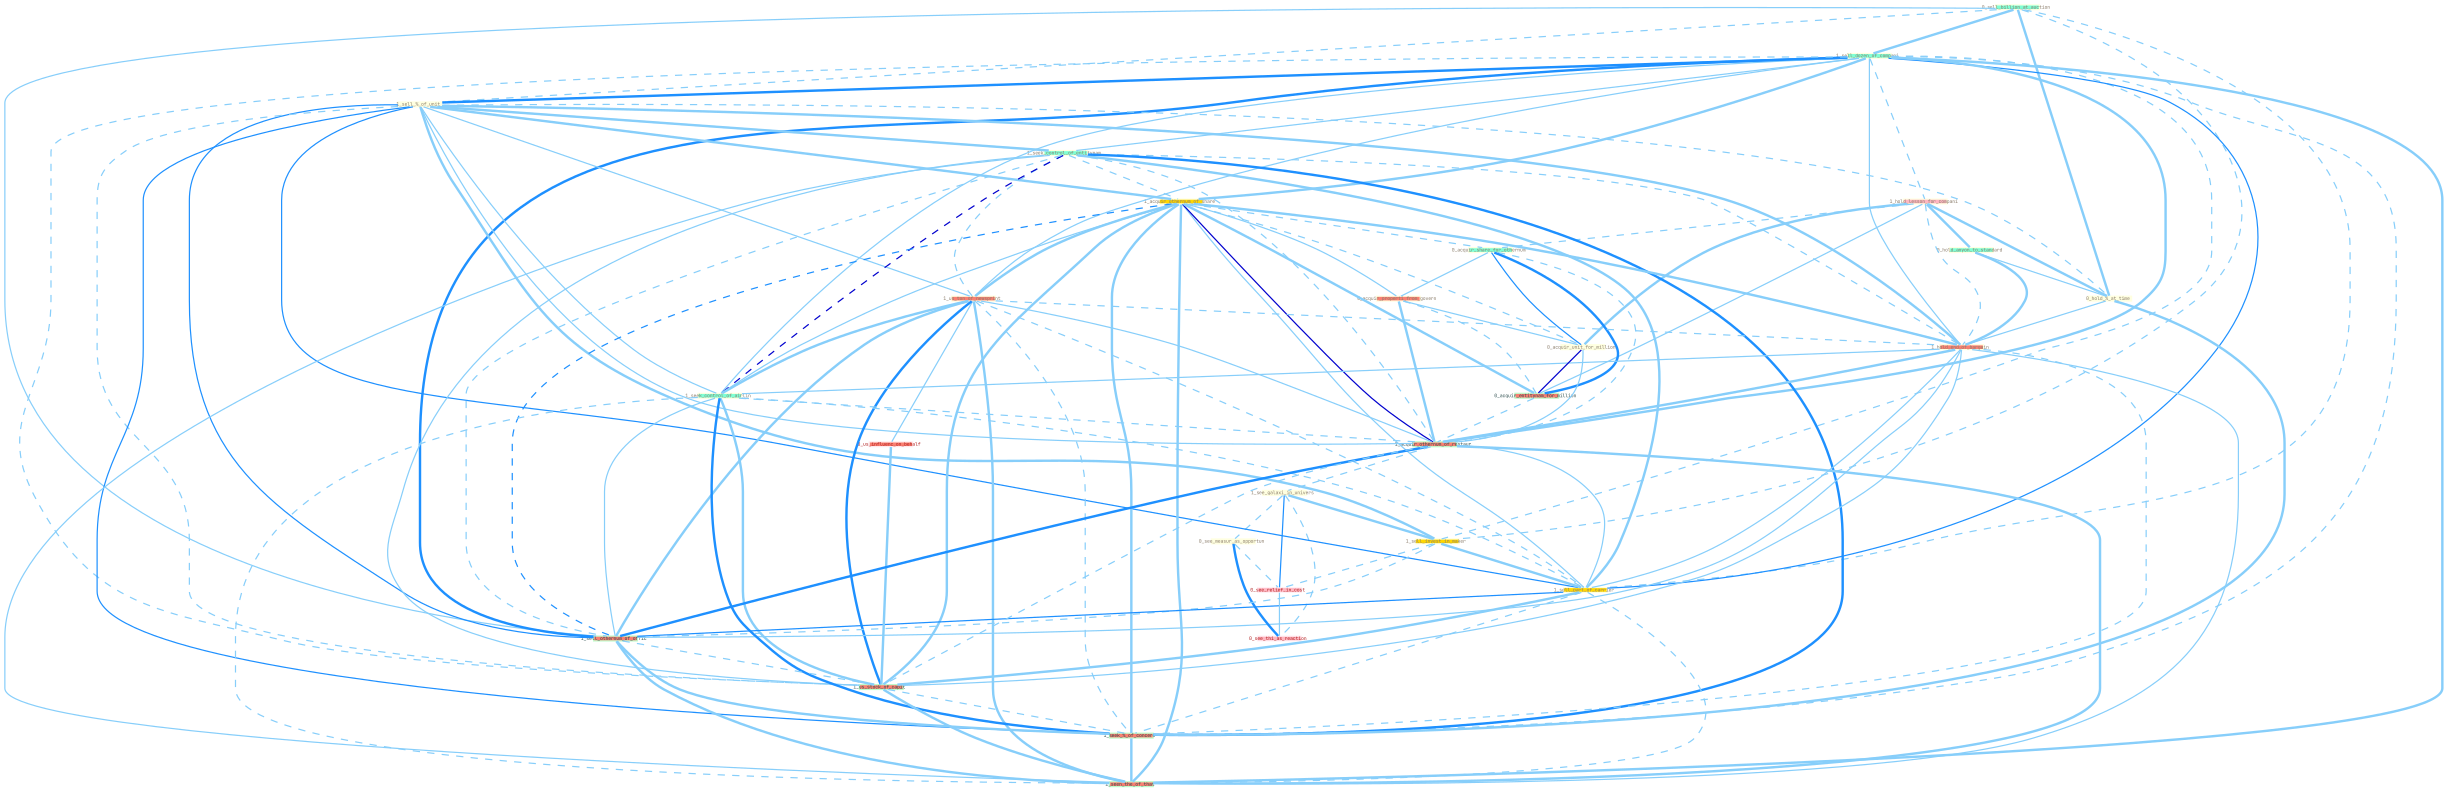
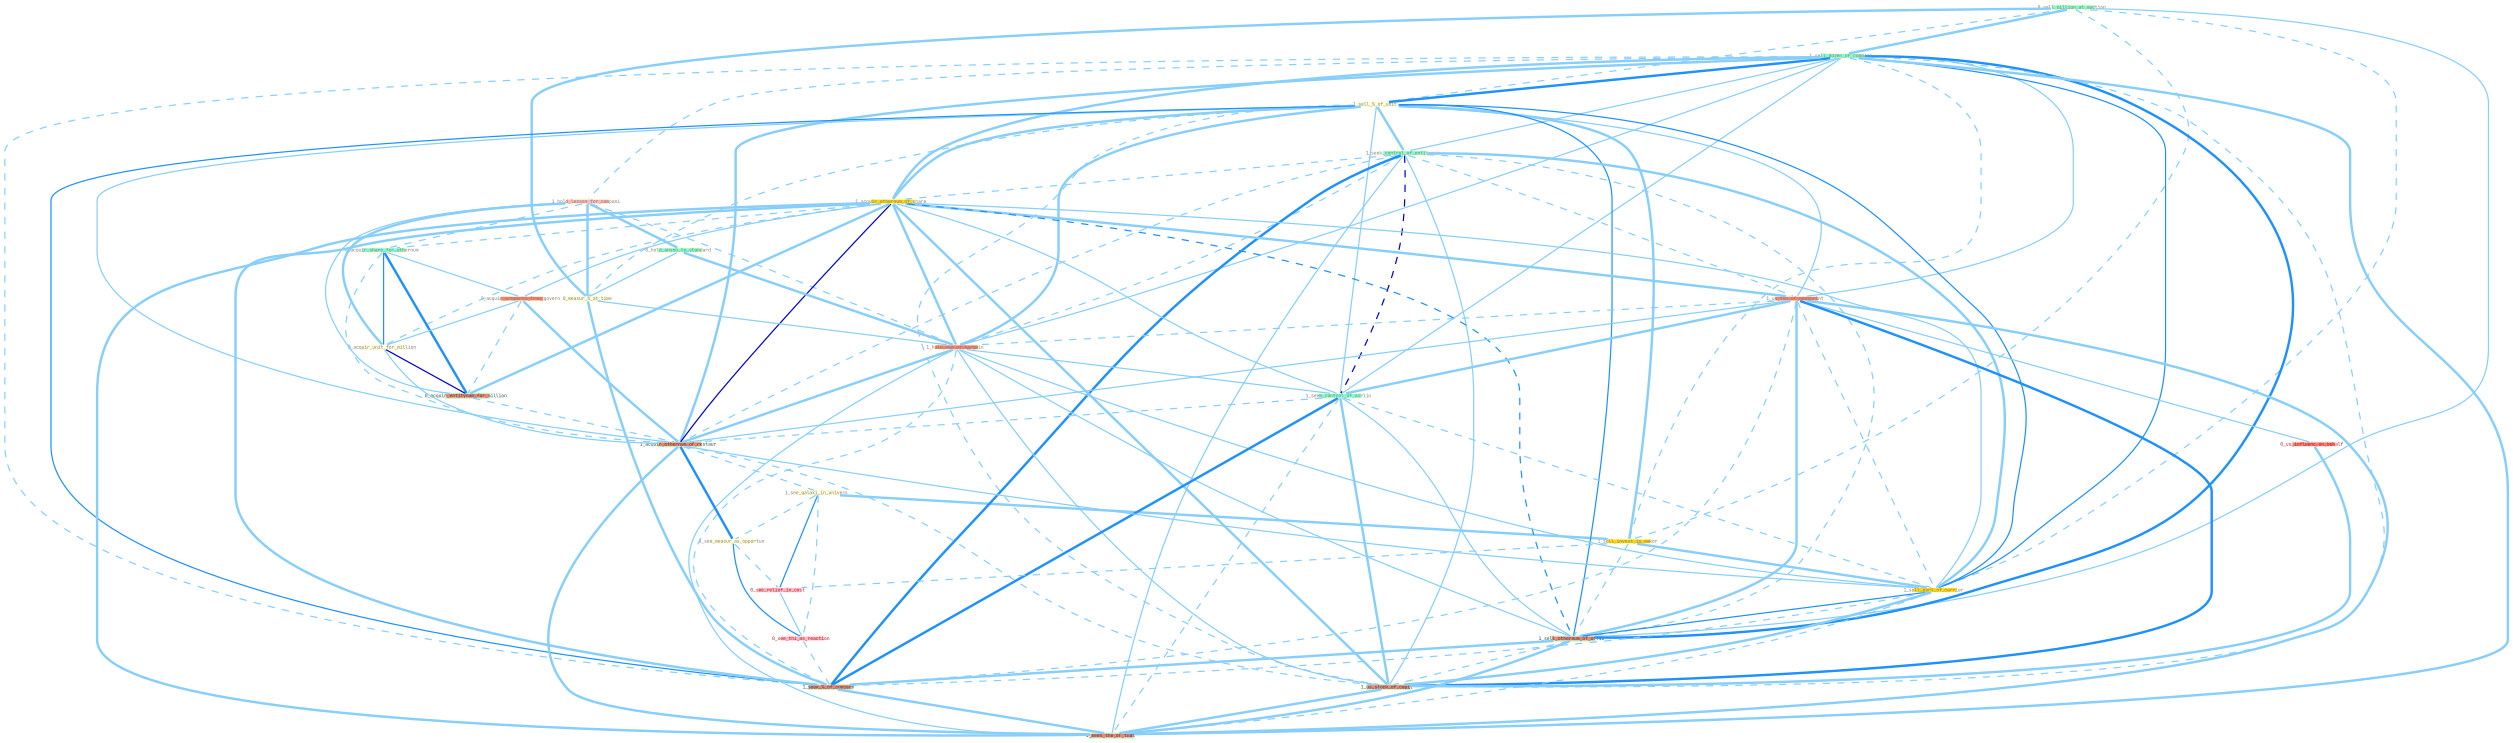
  graph {
    fontname="JetBrains Mono"
    node [color="#ffffe0" fillcolor=salmon fixedsize=true fontcolor="#8b7d6b" fontname="JetBrains Mono" fontsize=4 shape=polygon style=filled]
    edge [color="#87cefa" fontname="JetBrains Mono" style=bold w=1]
    "0_sell_billion_at_auction " [fillcolor=aquamarine height=.06 width=.5]
    "1_see_galaxi_in_univers " [fillcolor=lightyellow height=.06 width=.5]
    "1_sell_dozen_of_compani " [fillcolor=aquamarine height=.06 width=.5]
    "1_sell_%_of_unit " [fillcolor=lightyellow height=.06 width=.5]
    "1_hold_lesson_for_compani " [fillcolor=lightpink height=.06 width=.5]
    "1_seek_control_of_entitynam " [fillcolor=aquamarine height=.06 width=.5]
    "1_acquir_othernum_of_share " [fillcolor=gold height=.06 width=.5]
    "0_acquir_share_for_othernum " [fillcolor=aquamarine height=.06 width=.5]
    "1_us_ton_of_newsprint " [height=.06 width=.5]
    "0_acquir_properti_from_govern " [height=.06 width=.5]
    "0_hold_anyon_to_standard " [fillcolor=aquamarine height=.06 width=.5]
-   "0_hold_%_at_time " [fillcolor=lightyellow height=.06 width=.5]
+   "0_hold_%_at_time " [fillcolor=lightyellow height=.06 width=.5 label="0_measur_%_at_time"]
    "1_hold_end_of_bargain " [height=.06 width=.5]
    "0_acquir_unit_for_million " [fillcolor=lightyellow height=.06 width=.5]
    "1_seek_control_of_airlin " [fillcolor=aquamarine height=.06 width=.5]
    "0_see_measur_as_opportun " [fillcolor=lightyellow height=.06 width=.5]
    "1_sell_invest_in_maker " [fillcolor=gold height=.06 width=.5]
    "1_sell_part_of_carrier " [fillcolor=gold height=.06 width=.5]
    "0_us_influenc_on_behalf " [color="#fff0f5" fontcolor="#b22222" height=.06 width=.5]
    "0_see_relief_in_cost " [color="#fff0f5" fillcolor=lightpink fontcolor="#b22222" height=.06 width=.5]
    "0_see_thi_as_reaction " [color="#fff0f5" fillcolor=lightpink fontcolor="#b22222" height=.06 width=.5]
    "1_sell_othernum_of_offic " [color="#BDFCC9" fontcolor="#2f4f4f" height=.06 width=.5]
    "1_acquir_othernum_of_restaur " [color="#BDFCC9" fontcolor="#2f4f4f" height=.06 width=.5]
    "1_us_stock_of_capit " [color="#BDFCC9" fontcolor="#2f4f4f" height=.06 width=.5]
    "1_seek_%_of_concern " [color="#BDFCC9" fontcolor="#2f4f4f" height=.06 width=.5]
    "1_seen_the_of_that " [color="#BDFCC9" fontcolor="#2f4f4f" height=.06 width=.5]
    "0_acquir_entitynam_for_million " [color="#BDFCC9" fontcolor="#2f4f4f" height=.06 width=.5]
    subgraph sub_1 {
      "0_sell_billion_at_auction "
      "1_see_galaxi_in_univers "
      "1_sell_dozen_of_compani "
      "1_sell_%_of_unit "
      "1_hold_lesson_for_compani "
      "1_seek_control_of_entitynam "
      "1_acquir_othernum_of_share "
      "0_acquir_share_for_othernum "
      "1_us_ton_of_newsprint "
      "0_acquir_properti_from_govern "
      "0_hold_anyon_to_standard "
      "0_hold_%_at_time "
      "1_hold_end_of_bargain "
      "0_acquir_unit_for_million "
      "1_seek_control_of_airlin "
      "0_see_measur_as_opportun "
      "1_sell_invest_in_maker "
      "1_sell_part_of_carrier "
    }
    subgraph sub_2 {
      "0_us_influenc_on_behalf "
      "0_see_relief_in_cost "
      "0_see_thi_as_reaction "
    }
    "0_sell_billion_at_auction " -- "1_sell_dozen_of_compani "
    "0_sell_billion_at_auction " -- "1_sell_%_of_unit " [style=dashed]
    "0_sell_billion_at_auction " -- "0_hold_%_at_time "
    "0_sell_billion_at_auction " -- "1_sell_invest_in_maker " [style=dashed]
    "0_sell_billion_at_auction " -- "1_sell_part_of_carrier " [style=dashed]
    "0_sell_billion_at_auction " -- "1_sell_othernum_of_offic " [style=solid]
    "1_see_galaxi_in_univers " -- "0_see_measur_as_opportun " [style=dashed]
    "1_see_galaxi_in_univers " -- "1_sell_invest_in_maker "
    "1_see_galaxi_in_univers " -- "0_see_relief_in_cost " [color="#1e90ff" style=solid w=2]
    "1_see_galaxi_in_univers " -- "0_see_thi_as_reaction " [style=dashed]
    "1_sell_dozen_of_compani " -- "1_sell_%_of_unit " [color="#1e90ff" w=2]
    "1_sell_dozen_of_compani " -- "1_hold_lesson_for_compani " [style=dashed]
    "1_sell_dozen_of_compani " -- "1_seek_control_of_entitynam " [style=solid]
    "1_sell_dozen_of_compani " -- "1_acquir_othernum_of_share "
    "1_sell_dozen_of_compani " -- "1_us_ton_of_newsprint " [style=solid]
    "1_sell_dozen_of_compani " -- "1_hold_end_of_bargain " [style=solid]
    "1_sell_dozen_of_compani " -- "1_seek_control_of_airlin " [style=solid]
    "1_sell_dozen_of_compani " -- "1_sell_invest_in_maker " [style=dashed]
    "1_sell_dozen_of_compani " -- "1_sell_part_of_carrier " [color="#1e90ff" style=solid w=2]
    "1_sell_dozen_of_compani " -- "1_sell_othernum_of_offic " [color="#1e90ff" w=2]
    "1_sell_dozen_of_compani " -- "1_acquir_othernum_of_restaur "
    "1_sell_dozen_of_compani " -- "1_us_stock_of_capit " [style=dashed]
    "1_sell_dozen_of_compani " -- "1_seek_%_of_concern " [style=dashed]
    "1_sell_dozen_of_compani " -- "1_seen_the_of_that "
    "1_sell_%_of_unit " -- "1_seek_control_of_entitynam "
    "1_sell_%_of_unit " -- "1_acquir_othernum_of_share "
    "1_sell_%_of_unit " -- "1_us_ton_of_newsprint " [style=solid]
    "1_sell_%_of_unit " -- "0_hold_%_at_time " [style=dashed]
    "1_sell_%_of_unit " -- "1_hold_end_of_bargain "
    "1_sell_%_of_unit " -- "1_seek_control_of_airlin " [style=solid]
    "1_sell_%_of_unit " -- "1_sell_invest_in_maker "
    "1_sell_%_of_unit " -- "1_sell_part_of_carrier " [color="#1e90ff" style=solid w=2]
    "1_sell_%_of_unit " -- "1_sell_othernum_of_offic " [color="#1e90ff" style=solid w=2]
    "1_sell_%_of_unit " -- "1_acquir_othernum_of_restaur " [style=solid]
    "1_sell_%_of_unit " -- "1_us_stock_of_capit " [style=dashed]
    "1_sell_%_of_unit " -- "1_seek_%_of_concern " [color="#1e90ff" style=solid w=2]
    "1_hold_lesson_for_compani " -- "0_acquir_share_for_othernum " [style=dashed]
    "1_hold_lesson_for_compani " -- "0_hold_anyon_to_standard "
    "1_hold_lesson_for_compani " -- "0_hold_%_at_time "
    "1_hold_lesson_for_compani " -- "1_hold_end_of_bargain " [style=dashed]
    "1_hold_lesson_for_compani " -- "0_acquir_unit_for_million "
    "1_hold_lesson_for_compani " -- "0_acquir_entitynam_for_million " [style=solid]
    "1_seek_control_of_entitynam " -- "1_acquir_othernum_of_share " [style=dashed]
    "1_seek_control_of_entitynam " -- "1_us_ton_of_newsprint " [style=dashed]
    "1_seek_control_of_entitynam " -- "1_hold_end_of_bargain " [style=dashed]
    "1_seek_control_of_entitynam " -- "1_seek_control_of_airlin " [color="#0000cd" style=dashed w=3]
    "1_seek_control_of_entitynam " -- "1_sell_part_of_carrier "
    "1_seek_control_of_entitynam " -- "1_sell_othernum_of_offic " [style=dashed]
    "1_seek_control_of_entitynam " -- "1_acquir_othernum_of_restaur " [style=dashed]
    "1_seek_control_of_entitynam " -- "1_us_stock_of_capit " [style=solid]
    "1_seek_control_of_entitynam " -- "1_seek_%_of_concern " [color="#1e90ff" w=2]
    "1_seek_control_of_entitynam " -- "1_seen_the_of_that " [style=solid]
    "1_acquir_othernum_of_share " -- "0_acquir_share_for_othernum " [style=dashed]
    "1_acquir_othernum_of_share " -- "1_us_ton_of_newsprint "
    "1_acquir_othernum_of_share " -- "0_acquir_properti_from_govern " [style=solid]
    "1_acquir_othernum_of_share " -- "1_hold_end_of_bargain "
    "1_acquir_othernum_of_share " -- "0_acquir_unit_for_million " [style=dashed]
    "1_acquir_othernum_of_share " -- "1_seek_control_of_airlin " [style=solid]
    "1_acquir_othernum_of_share " -- "1_sell_part_of_carrier " [style=solid]
    "1_acquir_othernum_of_share " -- "1_sell_othernum_of_offic " [color="#1e90ff" style=dashed w=2]
    "1_acquir_othernum_of_share " -- "1_acquir_othernum_of_restaur " [color="#0000cd" style=solid w=3]
    "1_acquir_othernum_of_share " -- "1_us_stock_of_capit "
    "1_acquir_othernum_of_share " -- "1_seek_%_of_concern "
    "1_acquir_othernum_of_share " -- "1_seen_the_of_that "
    "1_acquir_othernum_of_share " -- "0_acquir_entitynam_for_million "
    "0_acquir_share_for_othernum " -- "0_acquir_properti_from_govern " [style=solid]
    "0_acquir_share_for_othernum " -- "0_acquir_unit_for_million " [color="#1e90ff" style=solid w=2]
    "0_acquir_share_for_othernum " -- "1_acquir_othernum_of_restaur " [style=dashed]
    "0_acquir_share_for_othernum " -- "0_acquir_entitynam_for_million " [color="#1e90ff" w=2]
    "1_us_ton_of_newsprint " -- "1_hold_end_of_bargain " [style=dashed]
    "1_us_ton_of_newsprint " -- "1_seek_control_of_airlin "
    "1_us_ton_of_newsprint " -- "1_sell_part_of_carrier " [style=dashed]
    "1_us_ton_of_newsprint " -- "0_us_influenc_on_behalf " [style=solid]
    "1_us_ton_of_newsprint " -- "1_sell_othernum_of_offic "
    "1_us_ton_of_newsprint " -- "1_acquir_othernum_of_restaur " [style=solid]
    "1_us_ton_of_newsprint " -- "1_us_stock_of_capit " [color="#1e90ff" w=2]
    "1_us_ton_of_newsprint " -- "1_seek_%_of_concern " [style=dashed]
    "1_us_ton_of_newsprint " -- "1_seen_the_of_that "
    "0_acquir_properti_from_govern " -- "0_acquir_unit_for_million " [style=solid]
    "0_acquir_properti_from_govern " -- "1_acquir_othernum_of_restaur "
    "0_acquir_properti_from_govern " -- "0_acquir_entitynam_for_million " [style=dashed]
    "0_hold_anyon_to_standard " -- "0_hold_%_at_time " [style=solid]
    "0_hold_anyon_to_standard " -- "1_hold_end_of_bargain "
    "0_hold_%_at_time " -- "1_hold_end_of_bargain " [style=solid]
    "0_hold_%_at_time " -- "1_seek_%_of_concern "
    "1_hold_end_of_bargain " -- "1_seek_control_of_airlin " [style=solid]
    "1_hold_end_of_bargain " -- "1_sell_part_of_carrier " [style=solid]
    "1_hold_end_of_bargain " -- "1_sell_othernum_of_offic " [style=solid]
    "1_hold_end_of_bargain " -- "1_acquir_othernum_of_restaur "
    "1_hold_end_of_bargain " -- "1_us_stock_of_capit " [style=solid]
    "1_hold_end_of_bargain " -- "1_seek_%_of_concern " [style=dashed]
    "1_hold_end_of_bargain " -- "1_seen_the_of_that " [style=solid]
    "0_acquir_unit_for_million " -- "1_acquir_othernum_of_restaur " [style=solid]
    "0_acquir_unit_for_million " -- "0_acquir_entitynam_for_million " [color="#0000cd" style=solid w=3]
    "1_seek_control_of_airlin " -- "1_sell_part_of_carrier " [style=dashed]
    "1_seek_control_of_airlin " -- "1_sell_othernum_of_offic " [style=solid]
    "1_seek_control_of_airlin " -- "1_acquir_othernum_of_restaur " [style=dashed]
    "1_seek_control_of_airlin " -- "1_us_stock_of_capit "
    "1_seek_control_of_airlin " -- "1_seek_%_of_concern " [color="#1e90ff" w=2]
    "1_seek_control_of_airlin " -- "1_seen_the_of_that " [style=dashed]
    "0_see_measur_as_opportun " -- "0_see_relief_in_cost " [style=dashed]
-   "0_see_measur_as_opportun " -- "0_see_thi_as_reaction " [color="#1e90ff" w=2]
+   "0_see_measur_as_opportun " -- "0_see_thi_as_reaction " [color="#1e90ff" style=solid w=2]
    "1_sell_invest_in_maker " -- "1_sell_part_of_carrier "
    "1_sell_invest_in_maker " -- "0_see_relief_in_cost " [style=dashed]
    "1_sell_invest_in_maker " -- "1_sell_othernum_of_offic " [style=dashed]
    "1_sell_part_of_carrier " -- "1_sell_othernum_of_offic " [color="#1e90ff" style=solid w=2]
    "1_sell_part_of_carrier " -- "1_acquir_othernum_of_restaur " [style=solid]
    "1_sell_part_of_carrier " -- "1_us_stock_of_capit "
    "1_sell_part_of_carrier " -- "1_seek_%_of_concern " [style=dashed]
    "1_sell_part_of_carrier " -- "1_seen_the_of_that " [style=dashed]
    "0_us_influenc_on_behalf " -- "1_us_stock_of_capit "
    "0_see_relief_in_cost " -- "0_see_thi_as_reaction " [style=solid]
-   "1_sell_othernum_of_offic " -- "1_acquir_othernum_of_restaur " [color="#1e90ff" w=2]
+   "0_see_measur_as_opportun " -- "1_acquir_othernum_of_restaur " [color="#1e90ff" w=2]
    "1_sell_othernum_of_offic " -- "1_us_stock_of_capit " [style=dashed]
    "1_sell_othernum_of_offic " -- "1_seek_%_of_concern "
    "1_sell_othernum_of_offic " -- "1_seen_the_of_that "
    "1_acquir_othernum_of_restaur " -- "1_see_galaxi_in_univers " [style=dashed]
    "1_acquir_othernum_of_restaur " -- "1_us_stock_of_capit " [style=dashed]
    "1_acquir_othernum_of_restaur " -- "1_seen_the_of_that "
-   "1_us_stock_of_capit " -- "1_seek_%_of_concern " [style=dashed]
+   "0_see_thi_as_reaction " -- "1_seek_%_of_concern " [style=dashed]
    "1_us_stock_of_capit " -- "1_seen_the_of_that "
    "1_seek_%_of_concern " -- "1_seen_the_of_that "
    "0_acquir_entitynam_for_million " -- "1_acquir_othernum_of_restaur " [style=dashed]
  }
